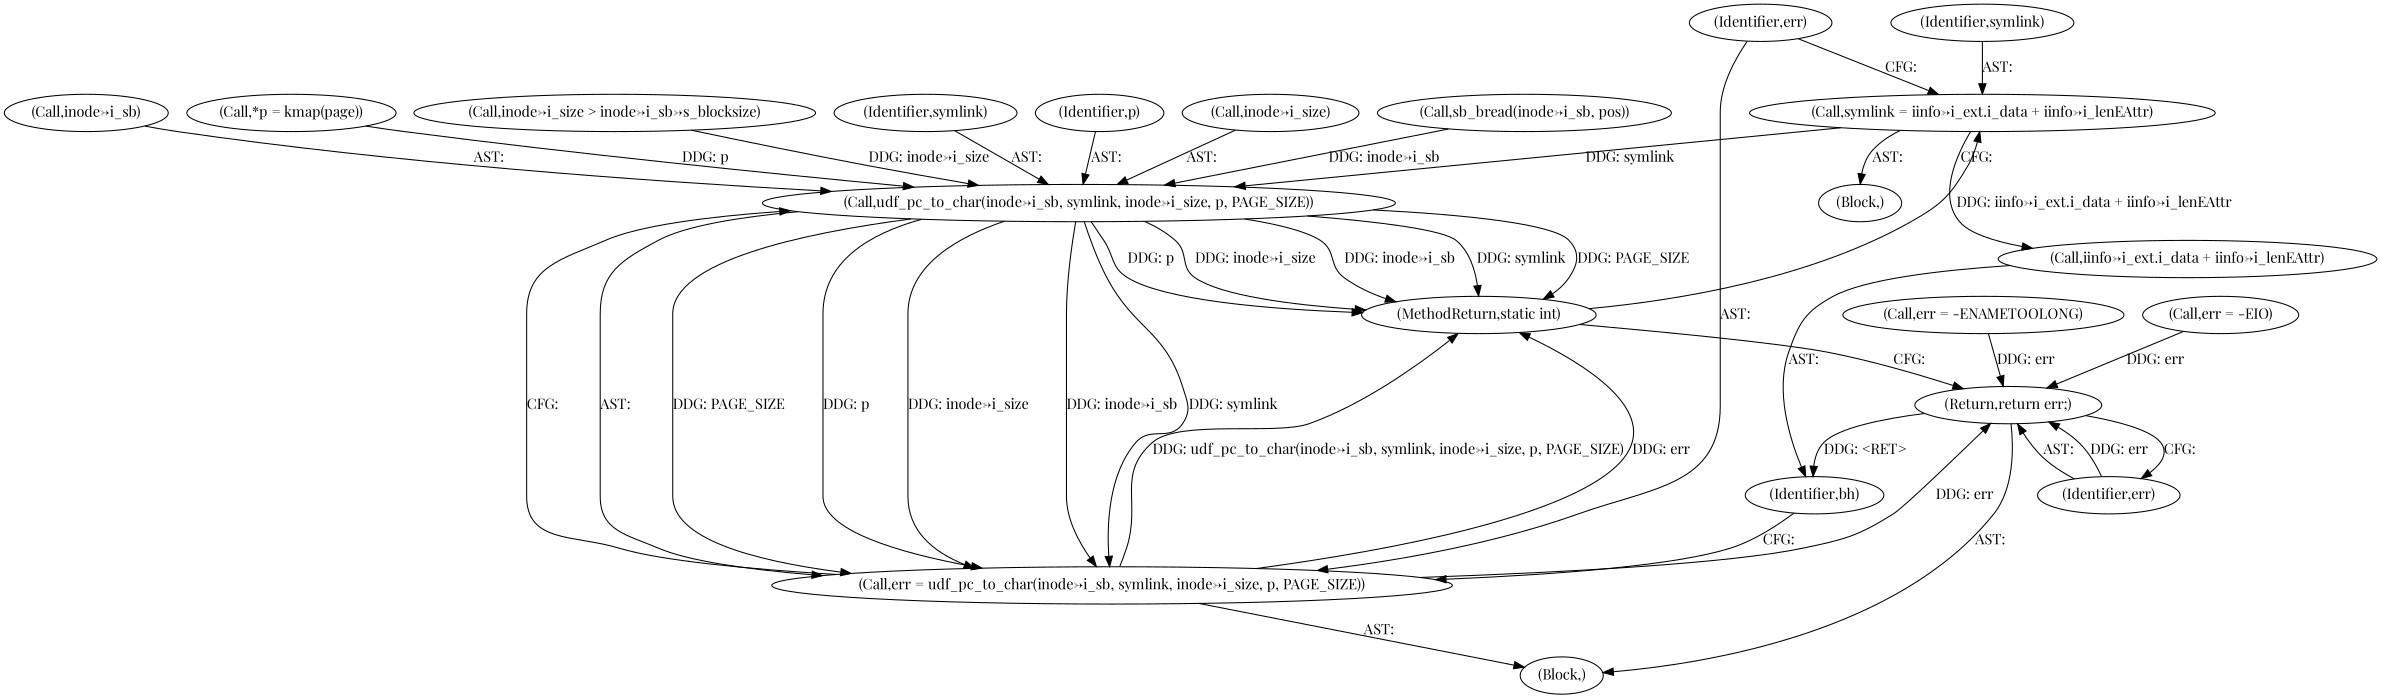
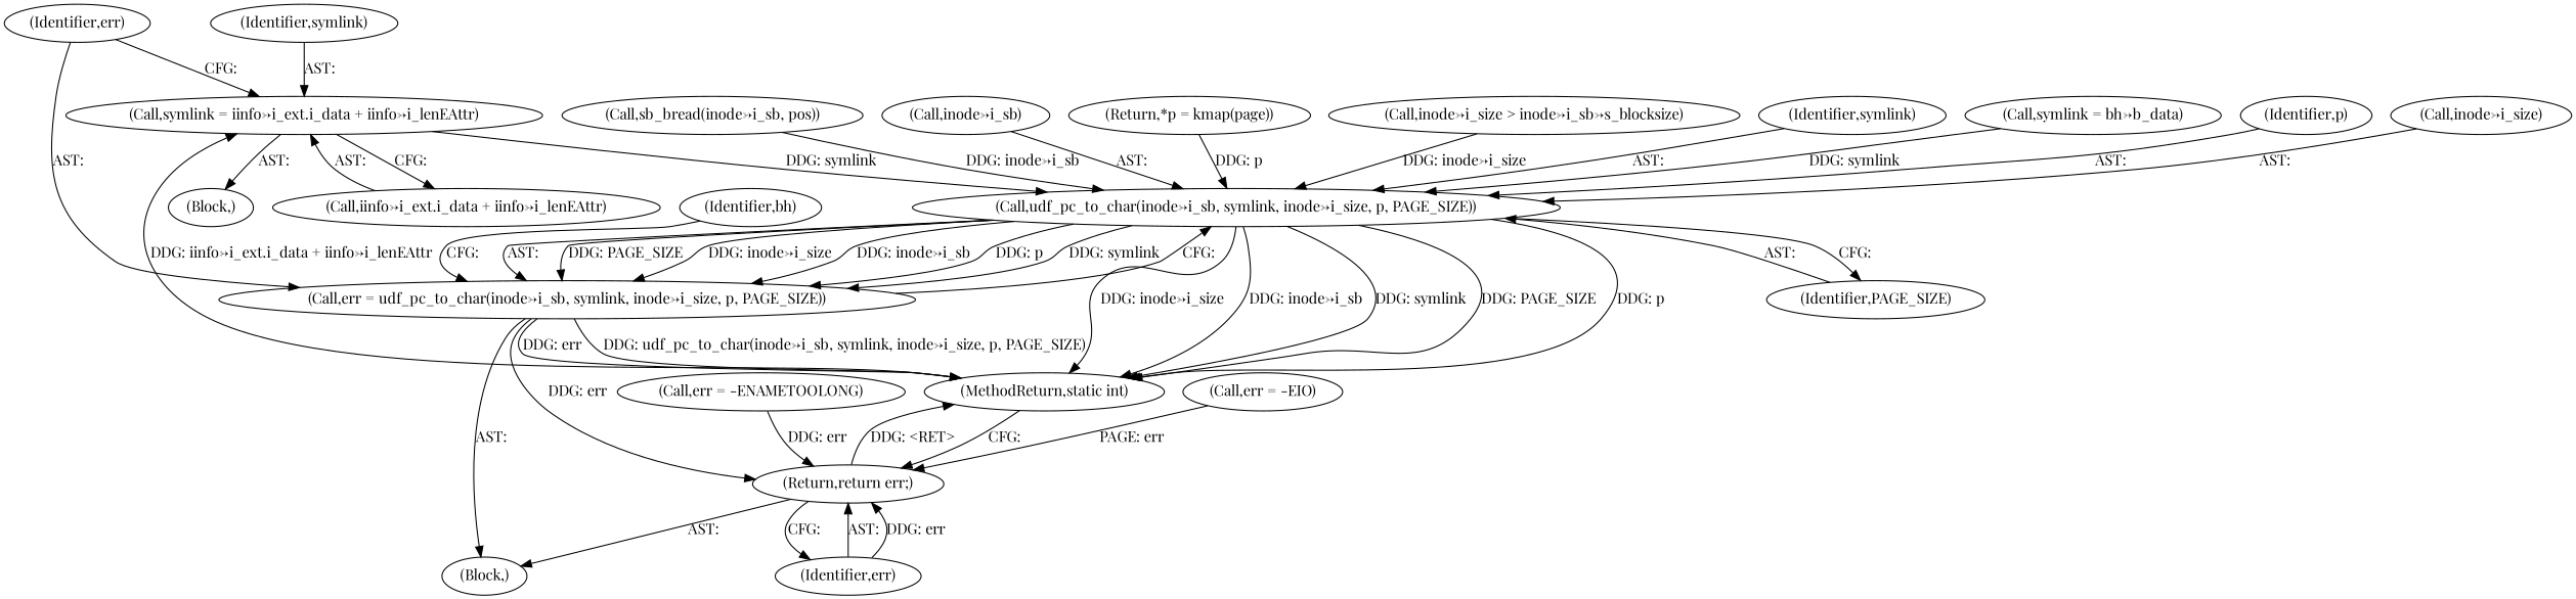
  digraph {
    fontname="Playfair Display"
    node [fontname="Playfair Display"]
    edge [fontname="Playfair Display"]
    n1 [label="(Call,symlink = iinfo->i_ext.i_data + iinfo->i_lenEAttr)"]
    n2 [label="(Call,udf_pc_to_char(inode->i_sb, symlink, inode->i_size, p, PAGE_SIZE))"]
    n3 [label="(Block,)"]
    n4 [label="(Call,iinfo->i_ext.i_data + iinfo->i_lenEAttr)"]
    n5 [label="(MethodReturn,static int)"]
    n6 [label="(Call,err = udf_pc_to_char(inode->i_sb, symlink, inode->i_size, p, PAGE_SIZE))"]
+   n7 [label="(Identifier,PAGE_SIZE)"]
    n8 [label="(Return,return err;)"]
    n9 [label="(Block,)"]
    n10 [label="(Identifier,err)"]
    n11 [label="(Call,inode->i_size)"]
    n12 [label="(Call,err = -EIO)"]
    n13 [label="(Call,sb_bread(inode->i_sb, pos))"]
    n14 [label="(Identifier,symlink)"]
    n15 [label="(Identifier,err)"]
    n16 [label="(Call,err = -ENAMETOOLONG)"]
    n17 [label="(Call,inode->i_sb)"]
    n18 [label="(Identifier,bh)"]
-   n19 [label="(Call,*p = kmap(page))"]
+   n19 [label="(Return,*p = kmap(page))"]
    n20 [label="(Call,inode->i_size > inode->i_sb->s_blocksize)"]
    n21 [label="(Identifier,symlink)"]
+   n22 [label="(Call,symlink = bh->b_data)"]
    n23 [label="(Identifier,p)"]
    n1 -> n2 [label="DDG: symlink"]
    n1 -> n3 [label="AST: "]
    n1 -> n4 [label="CFG: "]
    n2 -> n5 [label="DDG: inode->i_sb"]
    n2 -> n5 [label="DDG: symlink"]
    n2 -> n5 [label="DDG: PAGE_SIZE"]
    n2 -> n5 [label="DDG: p"]
    n2 -> n5 [label="DDG: inode->i_size"]
    n2 -> n6 [label="AST: "]
    n2 -> n6 [label="DDG: PAGE_SIZE"]
    n2 -> n6 [label="DDG: inode->i_size"]
    n2 -> n6 [label="DDG: inode->i_sb"]
    n2 -> n6 [label="DDG: p"]
    n2 -> n6 [label="DDG: symlink"]
-   n4 -> n18 [label="AST: "]
+   n2 -> n7 [label="CFG: "]
+   n4 -> n1 [label="AST: "]
    n5 -> n1 [label="DDG: iinfo->i_ext.i_data + iinfo->i_lenEAttr"]
    n5 -> n8 [label="CFG: "]
    n6 -> n2 [label="CFG: "]
    n6 -> n5 [label="DDG: udf_pc_to_char(inode->i_sb, symlink, inode->i_size, p, PAGE_SIZE)"]
    n6 -> n5 [label="DDG: err"]
    n6 -> n8 [label="DDG: err"]
    n6 -> n9 [label="AST: "]
-   n8 -> n18 [label="DDG: <RET>"]
+   n7 -> n2 [label="AST: "]
+   n8 -> n5 [label="DDG: <RET>"]
    n8 -> n9 [label="AST: "]
    n8 -> n10 [label="CFG: "]
    n10 -> n8 [label="AST: "]
    n10 -> n8 [label="DDG: err"]
    n11 -> n2 [label="AST: "]
-   n12 -> n8 [label="DDG: err"]
+   n12 -> n8 [label="PAGE: err"]
    n13 -> n2 [label="DDG: inode->i_sb"]
    n14 -> n1 [label="AST: "]
    n15 -> n1 [label="CFG: "]
    n15 -> n6 [label="AST: "]
    n16 -> n8 [label="DDG: err"]
    n17 -> n2 [label="AST: "]
    n18 -> n6 [label="CFG: "]
    n19 -> n2 [label="DDG: p"]
    n20 -> n2 [label="DDG: inode->i_size"]
    n21 -> n2 [label="AST: "]
+   n22 -> n2 [label="DDG: symlink"]
    n23 -> n2 [label="AST: "]
  }
